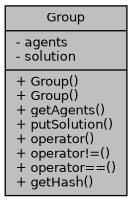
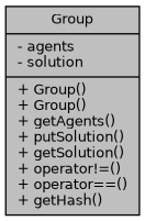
  digraph {
-   n1 [color=black fillcolor=grey75 fontcolor=black fontname=Helvetica fontsize=10 height=0.2 label="{Group\n|- agents\l- solution\l|+ Group()\l+ Group()\l+ getAgents()\l+ putSolution()\l+ operator()\l+ operator!=()\l+ operator==()\l+ getHash()\l}" shape=record style=filled width=0.4]
+   n1 [color=black fillcolor=grey75 fontcolor=black fontname=Helvetica fontsize=10 height=0.2 label="{Group\n|- agents\l- solution\l|+ Group()\l+ Group()\l+ getAgents()\l+ putSolution()\l+ getSolution()\l+ operator!=()\l+ operator==()\l+ getHash()\l}" shape=record style=filled width=0.4]
  }
